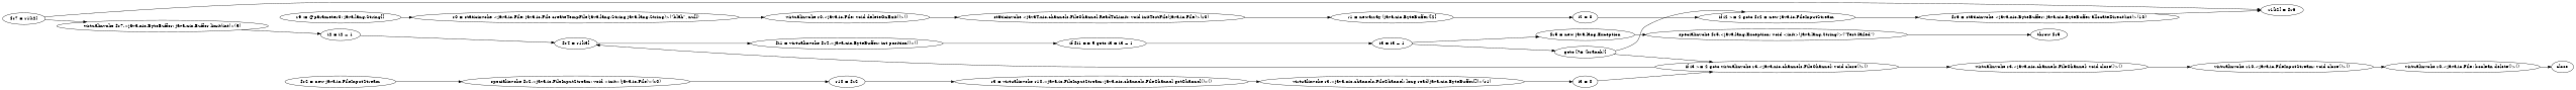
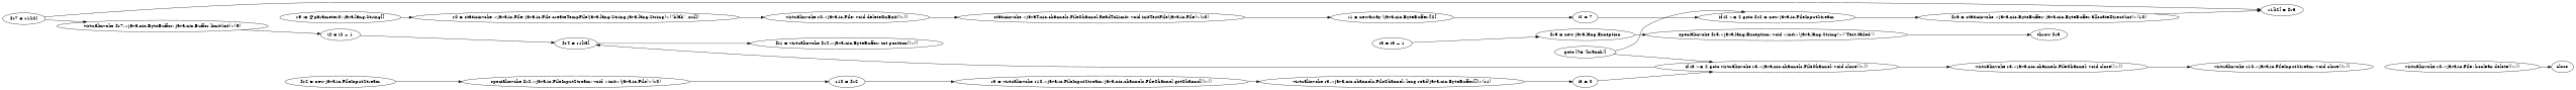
  digraph {
    rankdir=LR
    "r9 := @parameter0: java.lang.String[]"
    "r0 = staticinvoke <java.io.File: java.io.File createTempFile(java.lang.String,java.lang.String)>(\"blah\", null)"
    "virtualinvoke r0.<java.io.File: void deleteOnExit()>()"
    "staticinvoke <javaT.nio.channels.FileChannel.ReadToLimit: void initTestFile(java.io.File)>(r0)"
    "r1 = newarray (java.nio.ByteBuffer)[2]"
-   "i2 = 0"
+   "i2 = 0" [label="i2 = 7"]
    "if i2 >= 2 goto $r2 = new java.io.FileInputStream"
    "$r6 = staticinvoke <java.nio.ByteBuffer: java.nio.ByteBuffer allocateDirect(int)>(10)"
    "r1[i2] = $r6"
    "$r2 = new java.io.FileInputStream"
    "specialinvoke $r2.<java.io.FileInputStream: void <init>(java.io.File)>(r0)"
    "$r7 = r1[i2]"
    "virtualinvoke $r7.<java.nio.ByteBuffer: java.nio.Buffer limit(int)>(5)"
    "i2 = i2 + 1"
    "$r4 = r1[i3]"
    "goto [?= (branch)]"
    "if i3 >= 2 goto virtualinvoke r3.<java.nio.channels.FileChannel: void close()>()"
    "virtualinvoke r3.<java.nio.channels.FileChannel: void close()>()"
    "r10 = $r2"
    "r3 = virtualinvoke r10.<java.io.FileInputStream: java.nio.channels.FileChannel getChannel()>()"
    "virtualinvoke r3.<java.nio.channels.FileChannel: long read(java.nio.ByteBuffer[])>(r1)"
    "i3 = 0"
    "$i1 = virtualinvoke $r4.<java.nio.ByteBuffer: int position()>()"
    "virtualinvoke r10.<java.io.FileInputStream: void close()>()"
-   "if $i1 == 5 goto i3 = i3 + 1"
    "i3 = i3 + 1"
    "$r5 = new java.lang.Exception"
    "specialinvoke $r5.<java.lang.Exception: void <init>(java.lang.String)>(\"Test failed\")"
    "throw $r5"
    "virtualinvoke r0.<java.io.File: boolean delete()>()"
    n31 [label=close]
    "r9 := @parameter0: java.lang.String[]" -> "r0 = staticinvoke <java.io.File: java.io.File createTempFile(java.lang.String,java.lang.String)>(\"blah\", null)"
    "r0 = staticinvoke <java.io.File: java.io.File createTempFile(java.lang.String,java.lang.String)>(\"blah\", null)" -> "virtualinvoke r0.<java.io.File: void deleteOnExit()>()"
    "virtualinvoke r0.<java.io.File: void deleteOnExit()>()" -> "staticinvoke <javaT.nio.channels.FileChannel.ReadToLimit: void initTestFile(java.io.File)>(r0)"
    "staticinvoke <javaT.nio.channels.FileChannel.ReadToLimit: void initTestFile(java.io.File)>(r0)" -> "r1 = newarray (java.nio.ByteBuffer)[2]"
    "r1 = newarray (java.nio.ByteBuffer)[2]" -> "i2 = 0"
    "i2 = 0" -> "if i2 >= 2 goto $r2 = new java.io.FileInputStream"
    "if i2 >= 2 goto $r2 = new java.io.FileInputStream" -> "$r6 = staticinvoke <java.nio.ByteBuffer: java.nio.ByteBuffer allocateDirect(int)>(10)"
    "$r6 = staticinvoke <java.nio.ByteBuffer: java.nio.ByteBuffer allocateDirect(int)>(10)" -> "r1[i2] = $r6"
    "$r2 = new java.io.FileInputStream" -> "specialinvoke $r2.<java.io.FileInputStream: void <init>(java.io.File)>(r0)"
    "specialinvoke $r2.<java.io.FileInputStream: void <init>(java.io.File)>(r0)" -> "r10 = $r2"
    "$r7 = r1[i2]" -> "r1[i2] = $r6"
    "$r7 = r1[i2]" -> "virtualinvoke $r7.<java.nio.ByteBuffer: java.nio.Buffer limit(int)>(5)"
    "virtualinvoke $r7.<java.nio.ByteBuffer: java.nio.Buffer limit(int)>(5)" -> "i2 = i2 + 1"
    "i2 = i2 + 1" -> "$r4 = r1[i3]"
    "$r4 = r1[i3]" -> "$i1 = virtualinvoke $r4.<java.nio.ByteBuffer: int position()>()"
    "goto [?= (branch)]" -> "if i2 >= 2 goto $r2 = new java.io.FileInputStream"
    "goto [?= (branch)]" -> "if i3 >= 2 goto virtualinvoke r3.<java.nio.channels.FileChannel: void close()>()"
    "if i3 >= 2 goto virtualinvoke r3.<java.nio.channels.FileChannel: void close()>()" -> "$r4 = r1[i3]"
    "if i3 >= 2 goto virtualinvoke r3.<java.nio.channels.FileChannel: void close()>()" -> "virtualinvoke r3.<java.nio.channels.FileChannel: void close()>()"
    "virtualinvoke r3.<java.nio.channels.FileChannel: void close()>()" -> "virtualinvoke r10.<java.io.FileInputStream: void close()>()"
    "r10 = $r2" -> "r3 = virtualinvoke r10.<java.io.FileInputStream: java.nio.channels.FileChannel getChannel()>()"
    "r3 = virtualinvoke r10.<java.io.FileInputStream: java.nio.channels.FileChannel getChannel()>()" -> "virtualinvoke r3.<java.nio.channels.FileChannel: long read(java.nio.ByteBuffer[])>(r1)"
    "virtualinvoke r3.<java.nio.channels.FileChannel: long read(java.nio.ByteBuffer[])>(r1)" -> "i3 = 0"
    "i3 = 0" -> "if i3 >= 2 goto virtualinvoke r3.<java.nio.channels.FileChannel: void close()>()"
-   "$i1 = virtualinvoke $r4.<java.nio.ByteBuffer: int position()>()" -> "if $i1 == 5 goto i3 = i3 + 1"
-   "virtualinvoke r10.<java.io.FileInputStream: void close()>()" -> "virtualinvoke r0.<java.io.File: boolean delete()>()"
-   "if $i1 == 5 goto i3 = i3 + 1" -> "i3 = i3 + 1"
-   "i3 = i3 + 1" -> "goto [?= (branch)]"
    "i3 = i3 + 1" -> "$r5 = new java.lang.Exception"
    "$r5 = new java.lang.Exception" -> "specialinvoke $r5.<java.lang.Exception: void <init>(java.lang.String)>(\"Test failed\")"
    "specialinvoke $r5.<java.lang.Exception: void <init>(java.lang.String)>(\"Test failed\")" -> "throw $r5"
    "virtualinvoke r0.<java.io.File: boolean delete()>()" -> n31
  }
